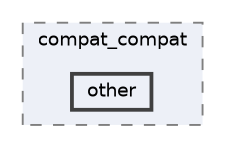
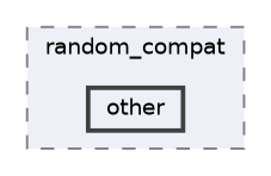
  digraph {
    compound=true
    n1 [color=grey25 fillcolor="#edf0f7" fontname=Helvetica fontsize=10 height=0.2 label=other shape=box style="filled,bold" width=0.4]
    subgraph cluster_1 {
      bgcolor="#edf0f7"
      fontname=Helvetica
      fontsize=10
-     label=compat_compat
+     label=random_compat
      pencolor=grey50
      style="filled,dashed"
      n1
    }
  }
